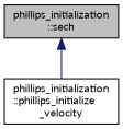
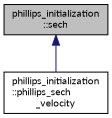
  digraph {
    rankdir=TB
    fontname=Lato
    node [color=black fontname=Lato fontsize=10 shape=record style=filled]
    n1 [fillcolor=grey75 fontcolor=black height=0.2 label="phillips_initialization\l::sech" width=0.4]
-   n2 [fillcolor=white height=0.2 label="phillips_initialization\l::phillips_initialize\l_velocity" width=0.4]
+   n2 [fillcolor=white height=0.2 label="phillips_initialization\l::phillips_sech\l_velocity" width=0.4]
    n1 -> n2 [color=midnightblue dir=back fontname=Lato fontsize=10 labelfontname=Helvetica labelfontsize=10 style=solid]
  }
